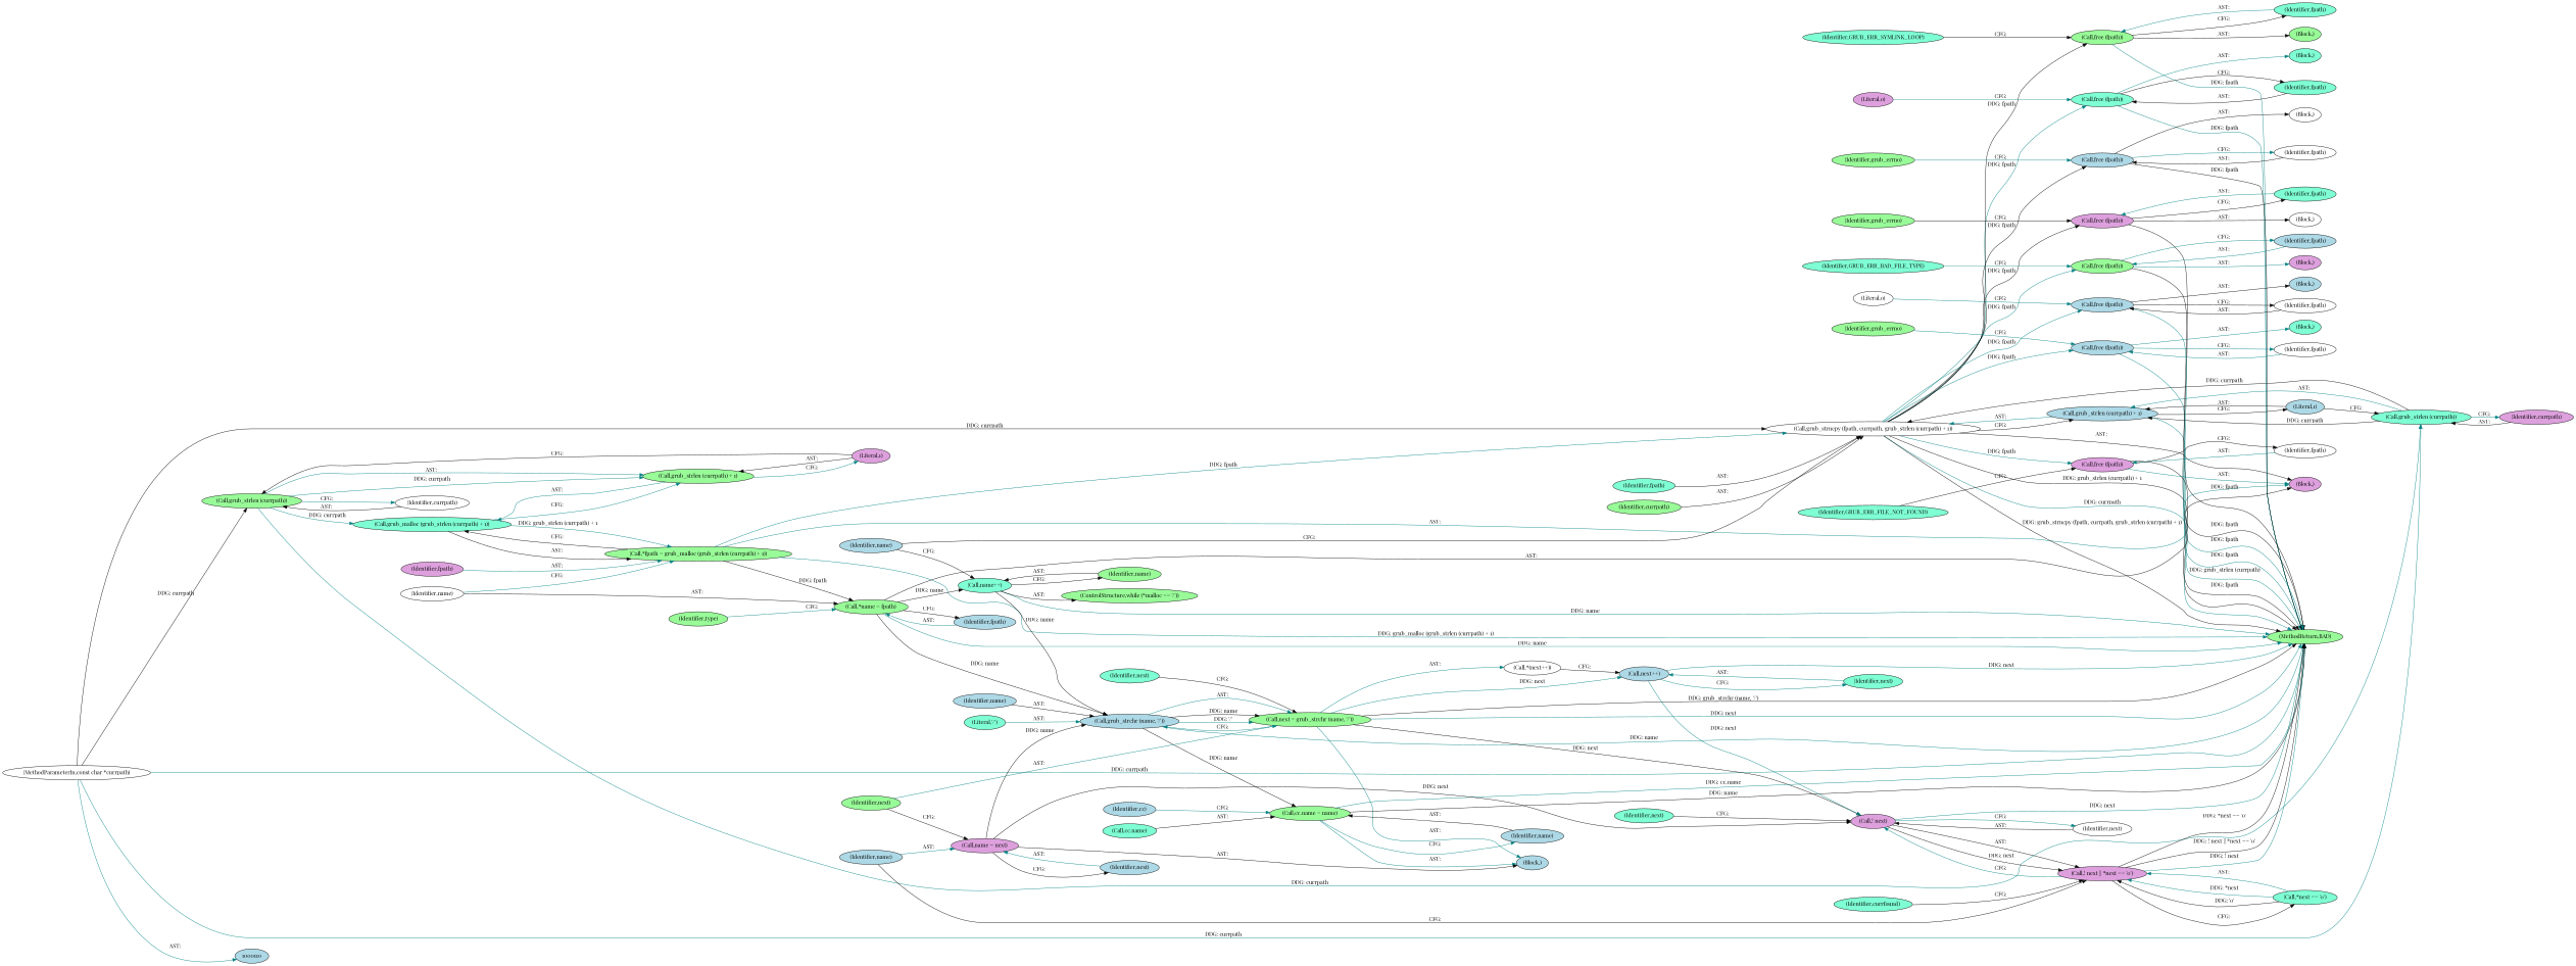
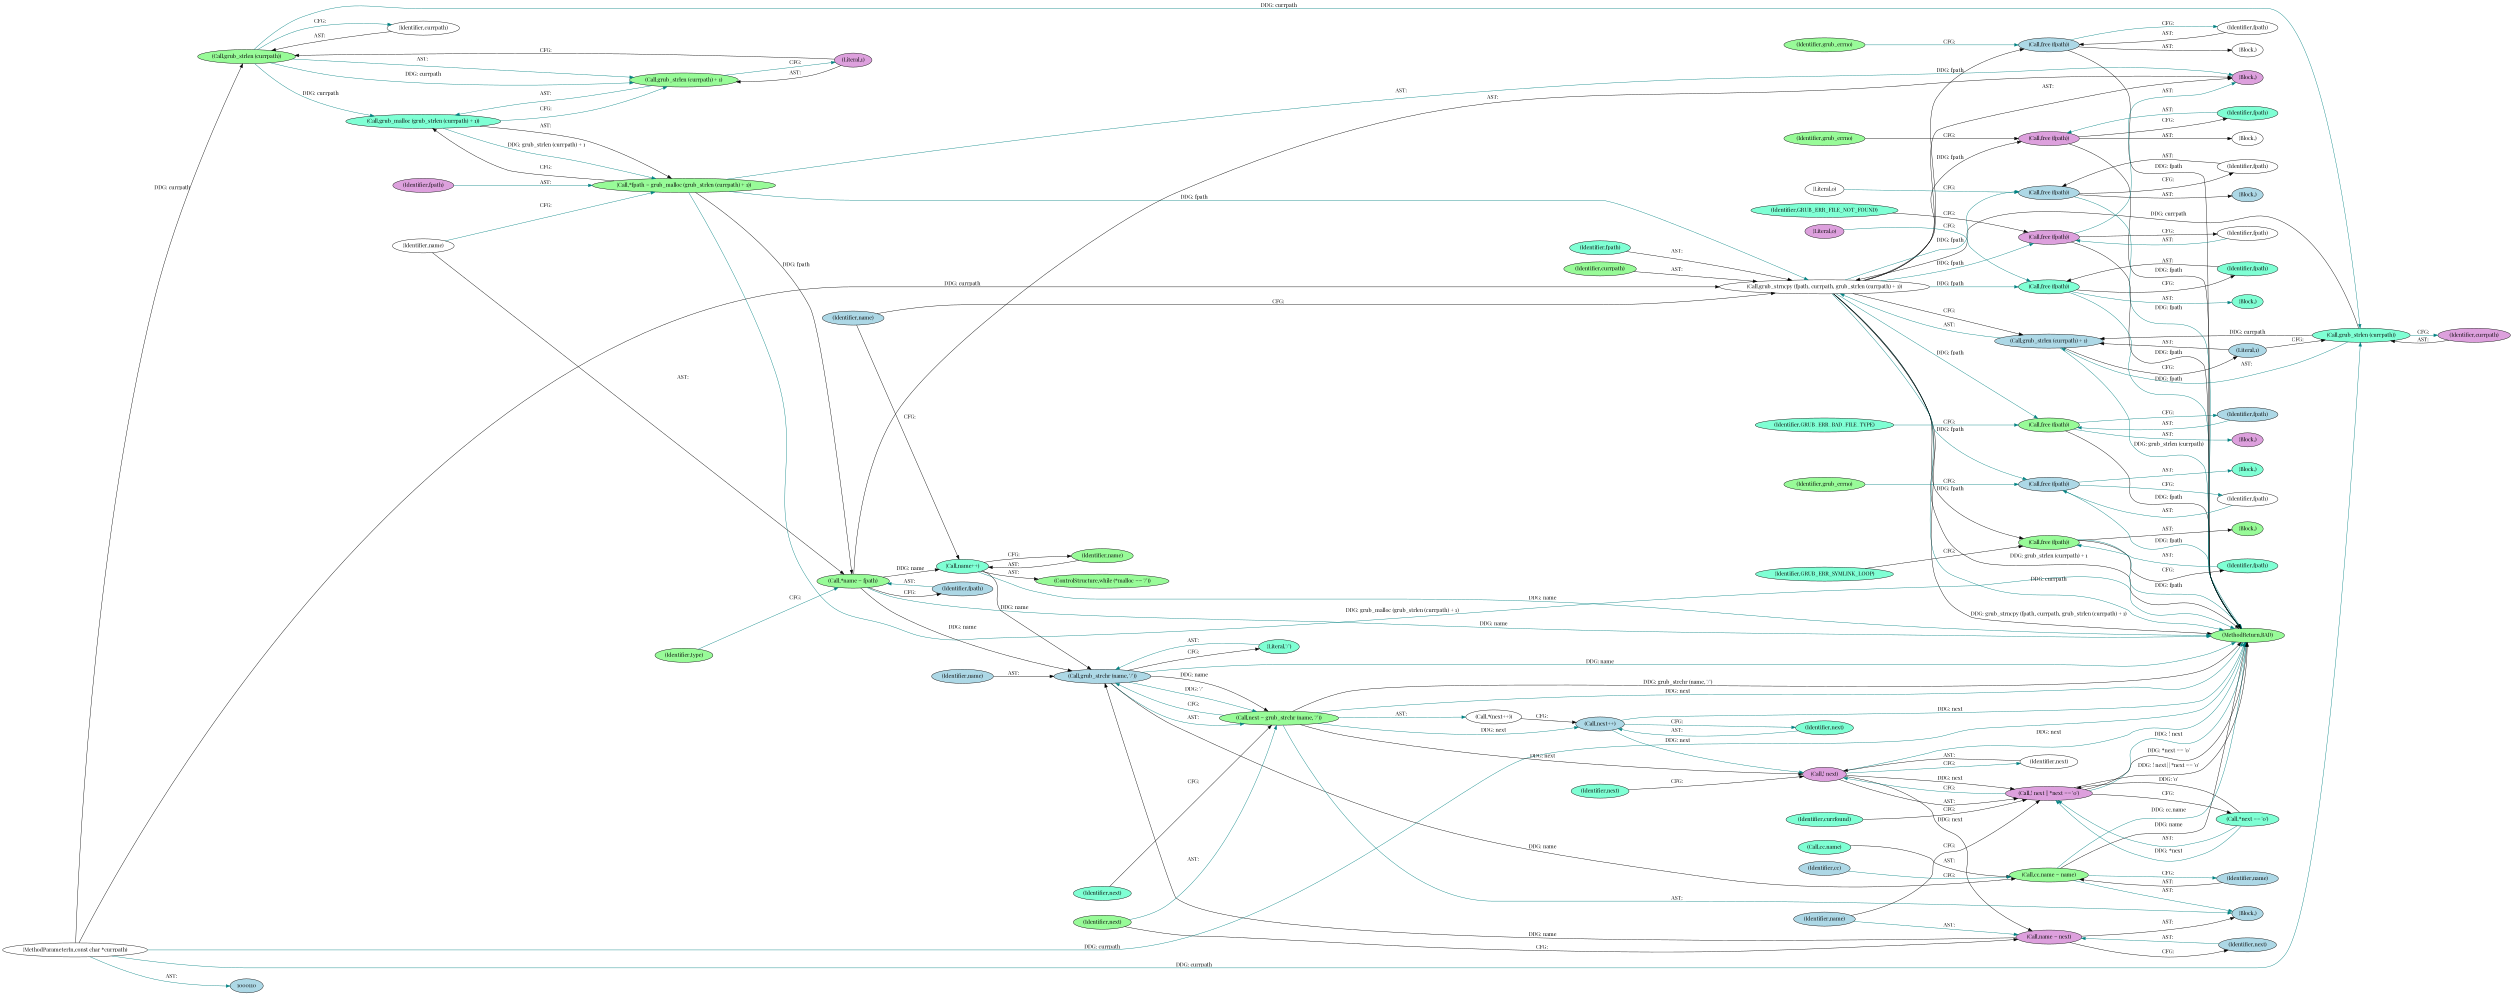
  digraph {
    fontname="Playfair Display"
    rankdir=LR
    node [fillcolor=aquamarine fontname="Playfair Display" style=filled]
    edge [color=black fontname="Playfair Display"]
    n1 [fillcolor=palegreen label="(Call,grub_strlen (currpath))"]
    n2 [label="(Call,grub_malloc (grub_strlen (currpath) + 1))"]
    n3 [fillcolor=palegreen label="(Call,grub_strlen (currpath) + 1)"]
    n4 [label="(Call,grub_strlen (currpath))"]
    n5 [fillcolor=white label="(Identifier,currpath)"]
    n6 [fillcolor=palegreen label="(Call,*fpath = grub_malloc (grub_strlen (currpath) + 1))"]
    n7 [fillcolor=plum label="(Literal,1)"]
    n8 [fillcolor=white label="(Call,grub_strncpy (fpath, currpath, grub_strlen (currpath) + 1))"]
    n9 [fillcolor=lightblue label="(Call,grub_strlen (currpath) + 1)"]
    n10 [fillcolor=plum label="(Identifier,currpath)"]
    n11 [fillcolor=white label="(MethodParameterIn,const char *currpath)"]
    n12 [fillcolor=palegreen label="(MethodReturn,BAD)"]
    1000110 [fillcolor=lightblue]
    n14 [fillcolor=plum label="(Block,)"]
    n15 [label="(Call,free (fpath))"]
    n16 [fillcolor=palegreen label="(Call,free (fpath))"]
    n17 [fillcolor=lightblue label="(Call,free (fpath))"]
    n18 [fillcolor=palegreen label="(Call,free (fpath))"]
    n19 [fillcolor=lightblue label="(Call,free (fpath))"]
    n20 [fillcolor=plum label="(Call,free (fpath))"]
    n21 [fillcolor=lightblue label="(Call,free (fpath))"]
    n22 [fillcolor=plum label="(Call,free (fpath))"]
    n23 [fillcolor=palegreen label="(Call,*name = fpath)"]
    n24 [label="(Call,name++)"]
    n25 [fillcolor=lightblue label="(Call,grub_strchr (name, '/'))"]
    n26 [fillcolor=lightblue label="(Identifier,fpath)"]
    n27 [fillcolor=palegreen label="(Identifier,name)"]
    n28 [fillcolor=palegreen label="(ControlStructure,while (*malloc == '/'))"]
    n29 [fillcolor=palegreen label="(Call,next = grub_strchr (name, '/'))"]
    n30 [fillcolor=palegreen label="(Call,cc.name = name)"]
    n31 [label="(Literal,'/')"]
    n32 [fillcolor=lightblue label="(Call,next++)"]
    n33 [fillcolor=plum label="(Call,! next)"]
    n34 [fillcolor=lightblue label="(Block,)"]
    n35 [fillcolor=white label="(Call,*(next++))"]
    n36 [fillcolor=lightblue label="(Identifier,name)"]
    n37 [label="(Identifier,next)"]
    n38 [fillcolor=plum label="(Call,! next || *next == '\0')"]
    n39 [fillcolor=plum label="(Call,name = next)"]
    n40 [fillcolor=white label="(Identifier,next)"]
    n41 [label="(Call,*next == '\0')"]
    n42 [fillcolor=lightblue label="(Identifier,next)"]
    n43 [label="(Identifier,fpath)"]
    n44 [label="(Block,)"]
    n45 [fillcolor=lightblue label="(Identifier,fpath)"]
    n46 [fillcolor=plum label="(Block,)"]
    n47 [fillcolor=white label="(Identifier,fpath)"]
    n48 [label="(Block,)"]
    n49 [label="(Identifier,fpath)"]
    n50 [fillcolor=palegreen label="(Block,)"]
    n51 [fillcolor=white label="(Block,)"]
    n52 [fillcolor=white label="(Identifier,fpath)"]
    n53 [fillcolor=white label="(Block,)"]
    n54 [label="(Identifier,fpath)"]
    n55 [fillcolor=white label="(Identifier,fpath)"]
    n56 [fillcolor=lightblue label="(Block,)"]
    n57 [fillcolor=white label="(Identifier,fpath)"]
    n58 [fillcolor=lightblue label="(Literal,1)"]
    n59 [fillcolor=palegreen label="(Identifier,grub_errno)"]
    n60 [fillcolor=lightblue label="(Identifier,name)"]
    n61 [label="(Identifier,GRUB_ERR_FILE_NOT_FOUND)"]
    n62 [fillcolor=plum label="(Identifier,fpath)"]
    n63 [label="(Identifier,GRUB_ERR_SYMLINK_LOOP)"]
    n64 [label="(Identifier,next)"]
    n65 [label="(Call,cc.name)"]
    n66 [label="(Identifier,next)"]
    n67 [fillcolor=lightblue label="(Identifier,cc)"]
    n68 [fillcolor=palegreen label="(Identifier,type)"]
    n69 [fillcolor=lightblue label="(Identifier,name)"]
    n70 [label="(Identifier,currfound)"]
    n71 [label="(Identifier,GRUB_ERR_BAD_FILE_TYPE)"]
    n72 [label="(Identifier,fpath)"]
    n73 [fillcolor=white label="(Identifier,name)"]
    n74 [fillcolor=palegreen label="(Identifier,grub_errno)"]
    n75 [fillcolor=palegreen label="(Identifier,next)"]
    n76 [fillcolor=white label="(Literal,0)"]
    n77 [fillcolor=palegreen label="(Identifier,grub_errno)"]
    n78 [fillcolor=palegreen label="(Identifier,currpath)"]
    n79 [fillcolor=lightblue label="(Identifier,name)"]
    n80 [fillcolor=plum label="(Literal,0)"]
    n1 -> n2 [color=teal label="DDG: currpath"]
    n1 -> n3 [color=teal label="AST: "]
    n1 -> n3 [color=teal label="DDG: currpath"]
    n1 -> n4 [color=teal label="DDG: currpath"]
    n1 -> n5 [color=teal label="CFG: "]
    n2 -> n3 [color=teal label="CFG: "]
    n2 -> n6 [label="AST: "]
    n2 -> n6 [color=teal label="DDG: grub_strlen (currpath) + 1"]
    n3 -> n2 [color=teal label="AST: "]
    n3 -> n7 [color=teal label="CFG: "]
    n4 -> n8 [label="DDG: currpath"]
    n4 -> n9 [color=teal label="AST: "]
    n4 -> n9 [label="DDG: currpath"]
    n4 -> n10 [color=teal label="CFG: "]
    n5 -> n1 [label="AST: "]
    n6 -> n2 [label="CFG: "]
    n6 -> n8 [color=teal label="DDG: fpath"]
    n6 -> n12 [color=teal label="DDG: grub_malloc (grub_strlen (currpath) + 1)"]
    n6 -> n14 [color=teal label="AST: "]
    n6 -> n23 [label="DDG: fpath"]
    n7 -> n1 [label="CFG: "]
    n7 -> n3 [label="AST: "]
    n8 -> n9 [label="CFG: "]
    n8 -> n12 [label="DDG: grub_strlen (currpath) + 1"]
    n8 -> n12 [color=teal label="DDG: currpath"]
    n8 -> n12 [label="DDG: grub_strncpy (fpath, currpath, grub_strlen (currpath) + 1)"]
    n8 -> n14 [label="AST: "]
    n8 -> n15 [color=teal label="DDG: fpath"]
    n8 -> n16 [color=teal label="DDG: fpath"]
    n8 -> n17 [color=teal label="DDG: fpath"]
    n8 -> n18 [label="DDG: fpath"]
    n8 -> n19 [label="DDG: fpath"]
    n8 -> n20 [label="DDG: fpath"]
    n8 -> n21 [color=teal label="DDG: fpath"]
    n8 -> n22 [color=teal label="DDG: fpath"]
    n9 -> n8 [color=teal label="AST: "]
    n9 -> n12 [color=teal label="DDG: grub_strlen (currpath)"]
    n9 -> n58 [label="CFG: "]
    n10 -> n4 [label="AST: "]
    n11 -> n1 [label="DDG: currpath"]
    n11 -> n4 [color=teal label="DDG: currpath"]
    n11 -> n8 [label="DDG: currpath"]
    n11 -> n12 [color=teal label="DDG: currpath"]
    n11 -> 1000110 [color=teal label="AST: "]
    n15 -> n12 [color=teal label="DDG: fpath"]
    n15 -> n43 [label="CFG: "]
    n15 -> n44 [color=teal label="AST: "]
    n16 -> n12 [label="DDG: fpath"]
    n16 -> n45 [color=teal label="CFG: "]
    n16 -> n46 [color=teal label="AST: "]
    n17 -> n12 [color=teal label="DDG: fpath"]
    n17 -> n47 [color=teal label="CFG: "]
    n17 -> n48 [color=teal label="AST: "]
    n18 -> n12 [color=teal label="DDG: fpath"]
    n18 -> n49 [label="CFG: "]
    n18 -> n50 [label="AST: "]
    n19 -> n12 [label="DDG: fpath"]
    n19 -> n51 [label="AST: "]
    n19 -> n52 [color=teal label="CFG: "]
    n20 -> n12 [label="DDG: fpath"]
    n20 -> n53 [label="AST: "]
    n20 -> n54 [label="CFG: "]
    n21 -> n12 [color=teal label="DDG: fpath"]
    n21 -> n55 [label="CFG: "]
    n21 -> n56 [label="AST: "]
    n22 -> n12 [label="DDG: fpath"]
    n22 -> n14 [color=teal label="AST: "]
    n22 -> n57 [label="CFG: "]
    n23 -> n12 [color=teal label="DDG: name"]
    n23 -> n14 [label="AST: "]
    n23 -> n24 [label="DDG: name"]
    n23 -> n25 [label="DDG: name"]
    n23 -> n26 [label="CFG: "]
    n24 -> n12 [color=teal label="DDG: name"]
    n24 -> n25 [label="DDG: name"]
    n24 -> n27 [label="CFG: "]
    n24 -> n28 [label="AST: "]
    n25 -> n12 [color=teal label="DDG: name"]
    n25 -> n29 [color=teal label="AST: "]
    n25 -> n29 [label="DDG: name"]
    n25 -> n29 [color=teal label="DDG: '/'"]
    n25 -> n30 [label="DDG: name"]
+   n25 -> n31 [label="CFG: "]
    n26 -> n23 [color=teal label="AST: "]
    n27 -> n24 [label="AST: "]
    n29 -> n12 [label="DDG: grub_strchr (name, '/')"]
    n29 -> n12 [color=teal label="DDG: next"]
    n29 -> n25 [color=teal label="CFG: "]
    n29 -> n32 [color=teal label="DDG: next"]
    n29 -> n33 [label="DDG: next"]
    n29 -> n34 [color=teal label="AST: "]
    n29 -> n35 [color=teal label="AST: "]
    n30 -> n12 [color=teal label="DDG: cc.name"]
    n30 -> n12 [label="DDG: name"]
    n30 -> n34 [color=teal label="AST: "]
    n30 -> n36 [color=teal label="CFG: "]
    n31 -> n25 [color=teal label="AST: "]
    n32 -> n12 [color=teal label="DDG: next"]
    n32 -> n33 [color=teal label="DDG: next"]
    n32 -> n37 [color=teal label="CFG: "]
    n33 -> n12 [color=teal label="DDG: next"]
    n33 -> n38 [label="AST: "]
    n33 -> n38 [label="DDG: next"]
-   n39 -> n33 [label="DDG: next"]
+   n33 -> n39 [label="DDG: next"]
    n33 -> n40 [color=teal label="CFG: "]
    n35 -> n32 [label="CFG: "]
    n36 -> n30 [label="AST: "]
    n37 -> n32 [color=teal label="AST: "]
    n38 -> n12 [color=teal label="DDG: ! next"]
    n38 -> n12 [label="DDG: *next == '\0'"]
    n38 -> n12 [label="DDG: ! next || *next == '\0'"]
    n38 -> n33 [color=teal label="CFG: "]
    n38 -> n41 [label="CFG: "]
    n39 -> n25 [label="DDG: name"]
    n39 -> n34 [label="AST: "]
    n39 -> n42 [label="CFG: "]
    n40 -> n33 [label="AST: "]
    n41 -> n38 [color=teal label="AST: "]
    n41 -> n38 [color=teal label="DDG: *next"]
    n41 -> n38 [label="DDG: '\0'"]
    n42 -> n39 [color=teal label="AST: "]
    n43 -> n15 [label="AST: "]
    n45 -> n16 [color=teal label="AST: "]
    n47 -> n17 [color=teal label="AST: "]
    n49 -> n18 [color=teal label="AST: "]
    n52 -> n19 [label="AST: "]
    n54 -> n20 [color=teal label="AST: "]
    n55 -> n21 [label="AST: "]
    n57 -> n22 [color=teal label="AST: "]
    n58 -> n4 [label="CFG: "]
    n58 -> n9 [label="AST: "]
    n59 -> n17 [color=teal label="CFG: "]
    n60 -> n25 [label="AST: "]
    n61 -> n22 [label="CFG: "]
    n62 -> n6 [color=teal label="AST: "]
    n63 -> n18 [label="CFG: "]
    n64 -> n33 [label="CFG: "]
    n65 -> n30 [label="AST: "]
    n66 -> n29 [label="CFG: "]
    n67 -> n30 [color=teal label="CFG: "]
    n68 -> n23 [color=teal label="CFG: "]
    n69 -> n8 [label="CFG: "]
    n69 -> n24 [label="CFG: "]
    n70 -> n38 [label="CFG: "]
    n71 -> n16 [color=teal label="CFG: "]
    n72 -> n8 [label="AST: "]
    n73 -> n6 [color=teal label="CFG: "]
    n73 -> n23 [label="AST: "]
    n74 -> n20 [label="CFG: "]
    n75 -> n29 [color=teal label="AST: "]
    n75 -> n39 [label="CFG: "]
    n76 -> n21 [color=teal label="CFG: "]
    n77 -> n19 [color=teal label="CFG: "]
    n78 -> n8 [label="AST: "]
    n79 -> n38 [label="CFG: "]
    n79 -> n39 [color=teal label="AST: "]
    n80 -> n15 [color=teal label="CFG: "]
  }
